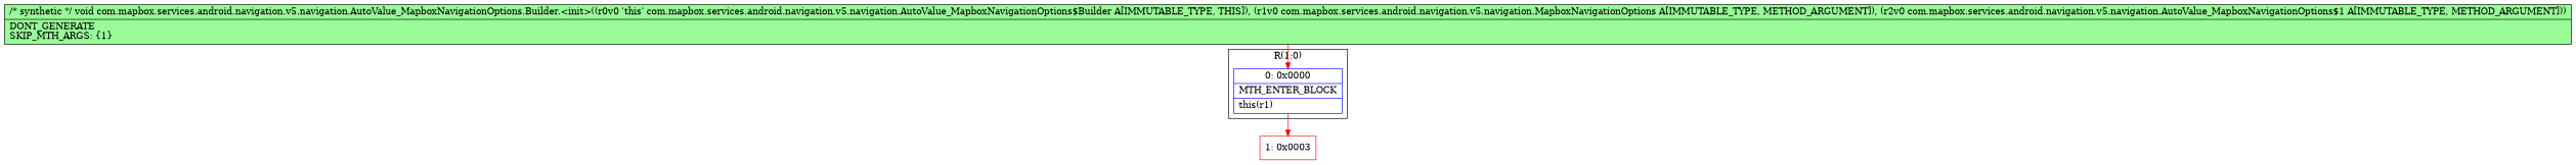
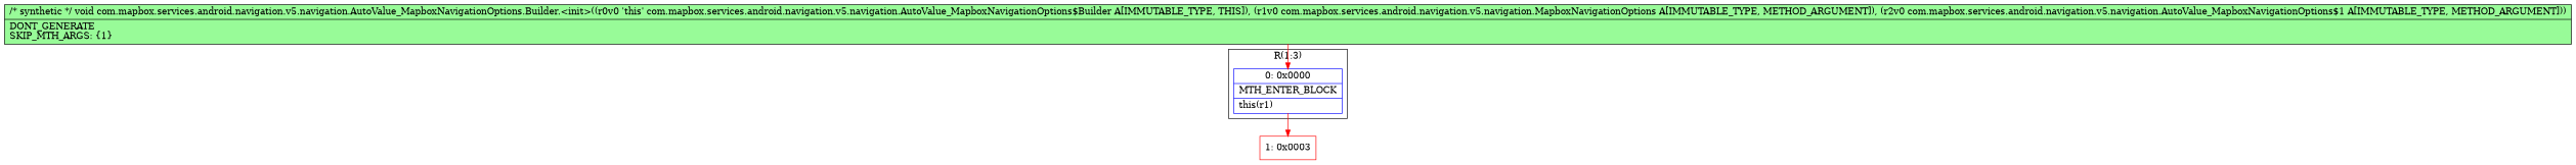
  digraph {
    node [shape=record style=filled fillcolor=white]
    edge [color=red]
    n1 [color=blue label="{0\:\ 0x0000|MTH_ENTER_BLOCK\l|this(r1)\l}"]
    n2 [color=red label="{1\:\ 0x0003}"]
    n3 [label="{\/* synthetic *\/ void com.mapbox.services.android.navigation.v5.navigation.AutoValue_MapboxNavigationOptions.Builder.\<init\>((r0v0 'this' com.mapbox.services.android.navigation.v5.navigation.AutoValue_MapboxNavigationOptions$Builder A[IMMUTABLE_TYPE, THIS]), (r1v0 com.mapbox.services.android.navigation.v5.navigation.MapboxNavigationOptions A[IMMUTABLE_TYPE, METHOD_ARGUMENT]), (r2v0 com.mapbox.services.android.navigation.v5.navigation.AutoValue_MapboxNavigationOptions$1 A[IMMUTABLE_TYPE, METHOD_ARGUMENT]))  | DONT_GENERATE\lSKIP_MTH_ARGS: \{1\}\l}" fillcolor=palegreen]
    subgraph cluster_1 {
-     label="R(1:0)"
+     label="R(1:3)"
      n1
    }
    n1 -> n2
    n3 -> n1
  }
